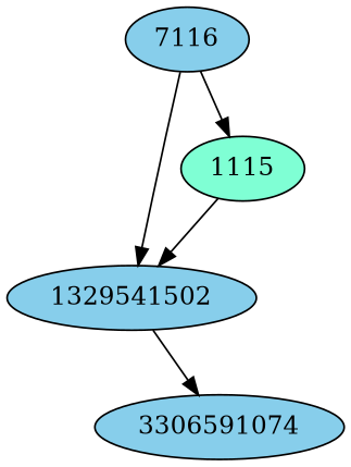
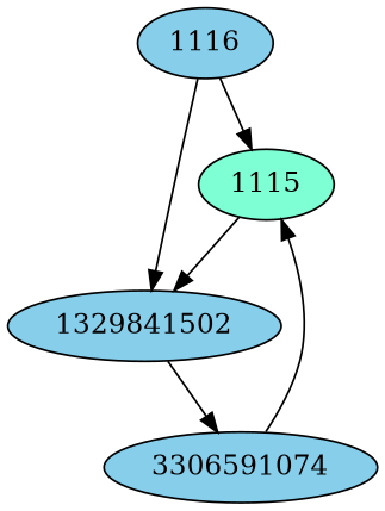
  strict digraph {
    node [fillcolor=skyblue style=filled]
    1115 [fillcolor=aquamarine]
    3306591074
-   1329841502 [label=1329541502]
-   1116 [label=7116]
+   1329841502
+   1116
    1115 -> 1329841502
+   3306591074 -> 1115
    1329841502 -> 3306591074
    1116 -> 1115
    1116 -> 1329841502
  }
